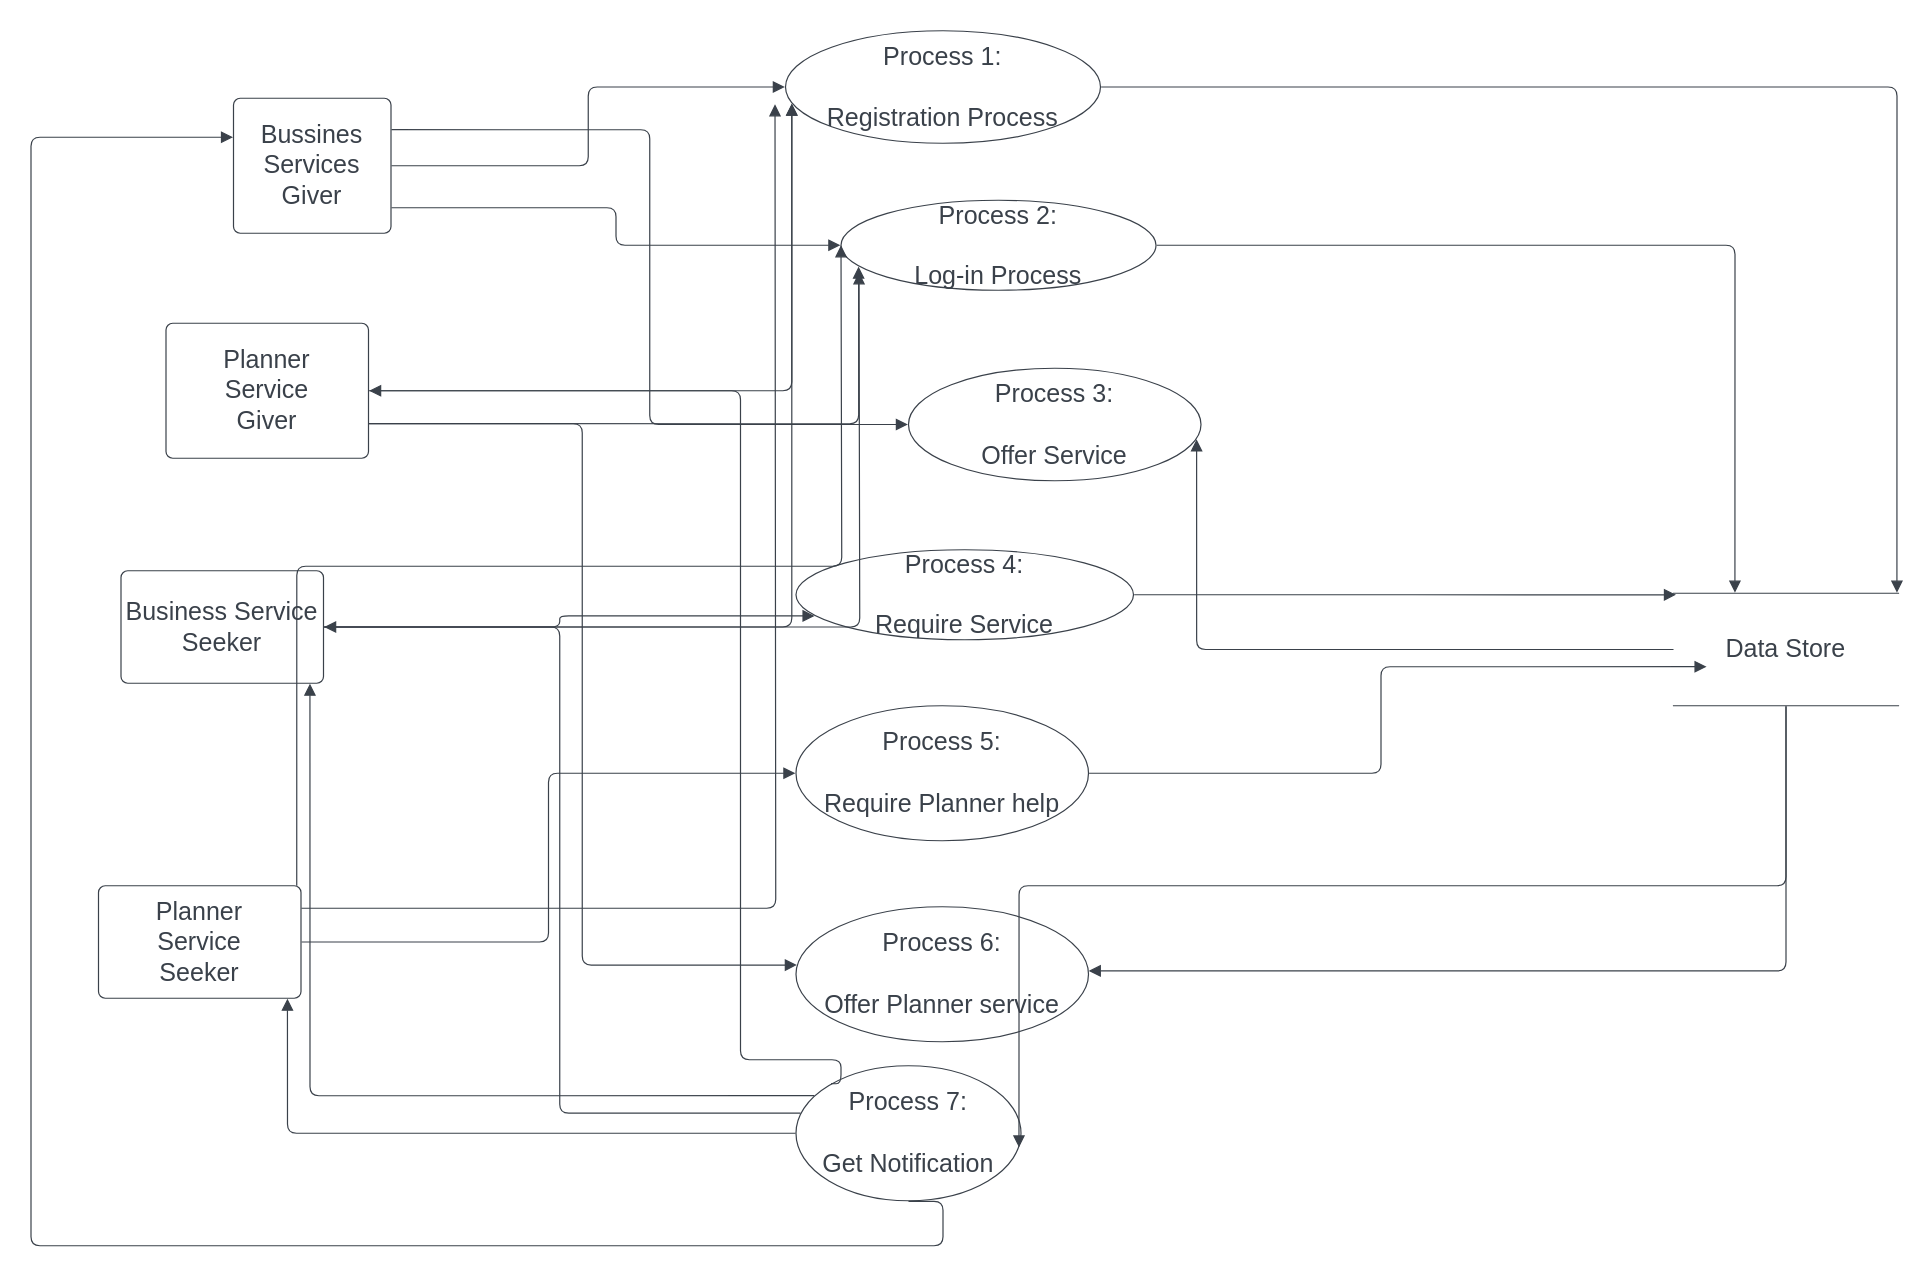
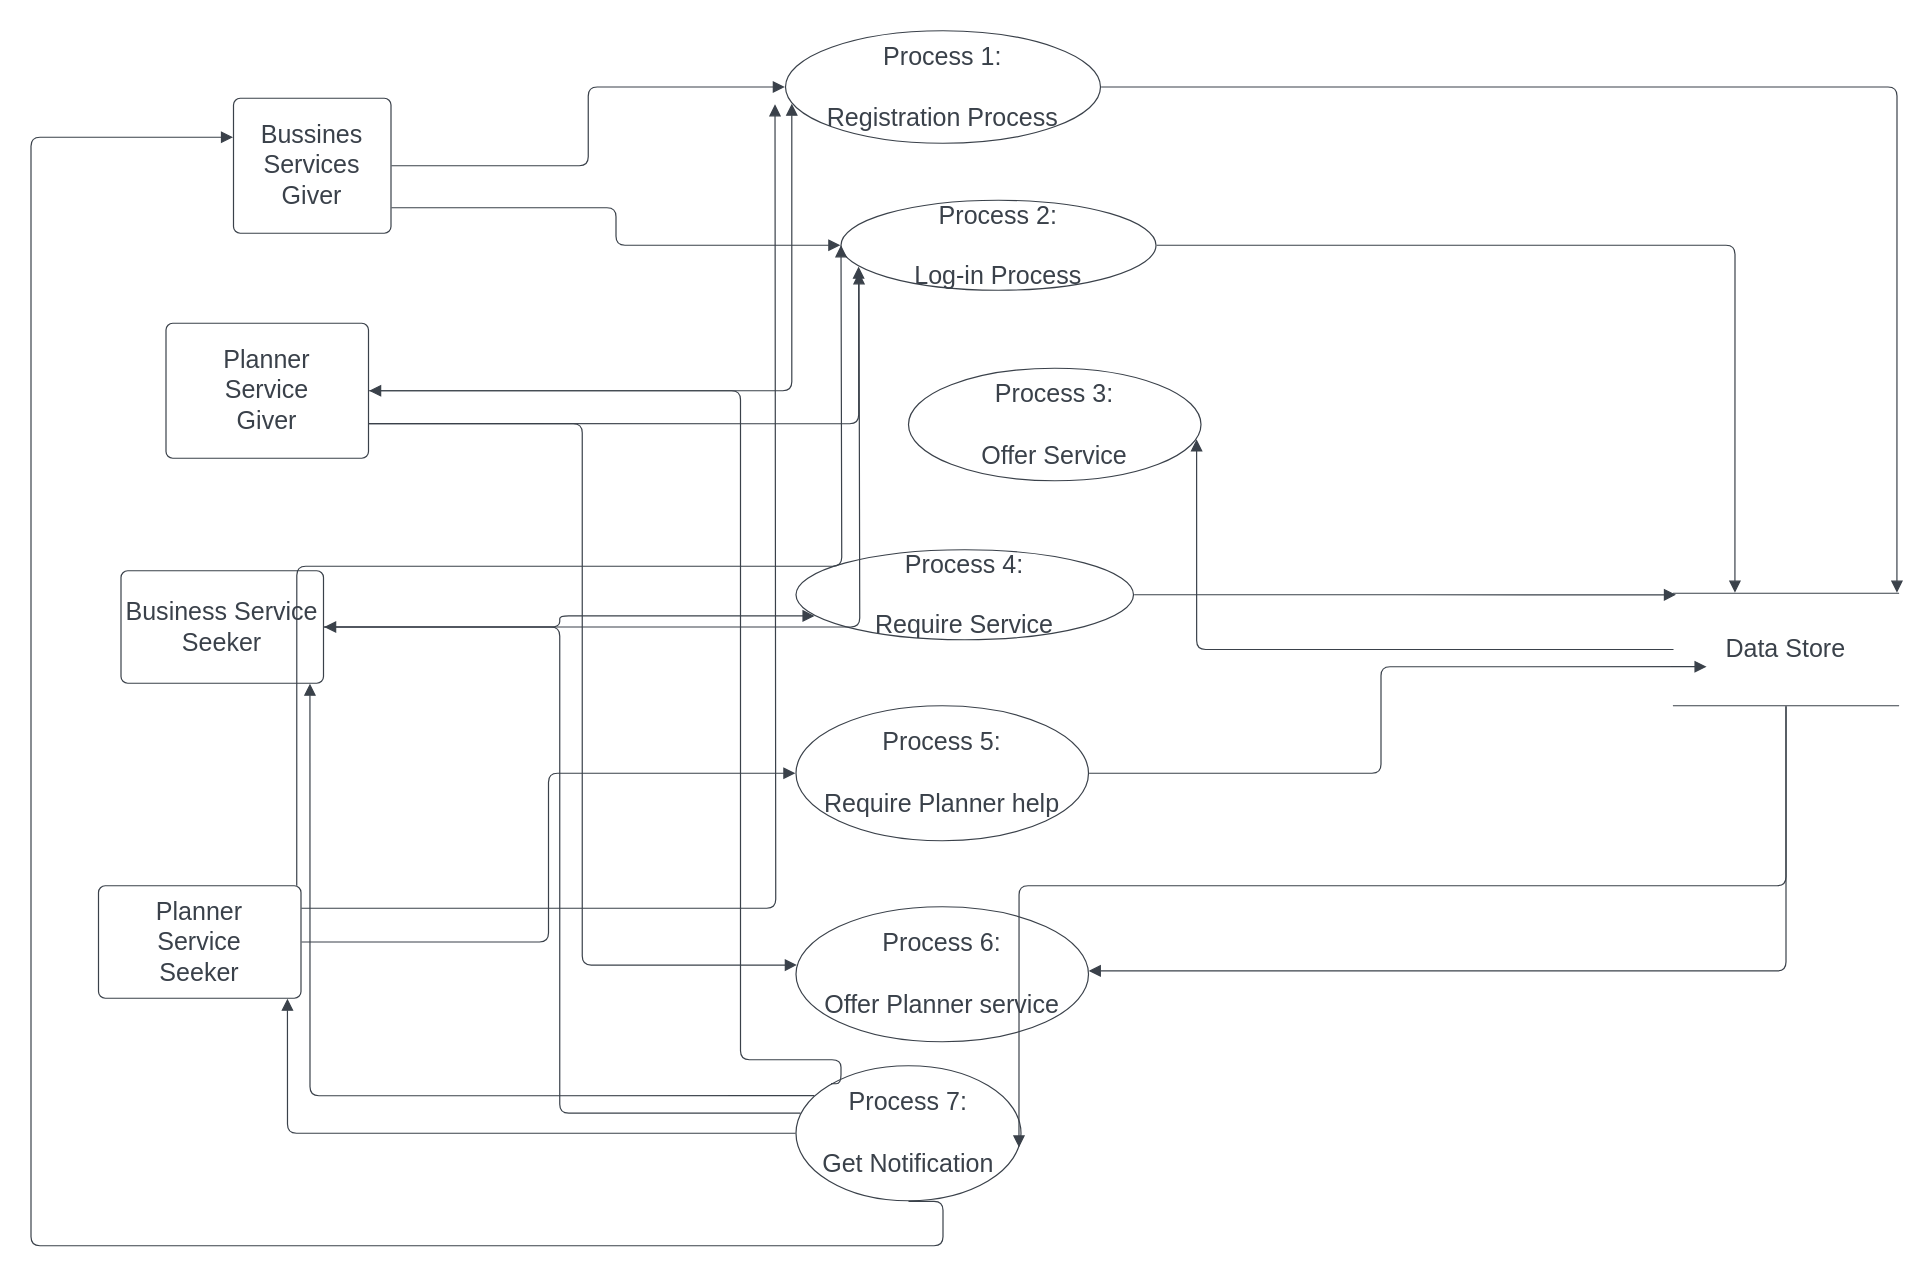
  <mxCell id="0" />
  <mxCell id="1" parent="0" />
  <mxCell id="2" value="Business Service &#10;Seeker" style="html=1;overflow=block;blockSpacing=1;whiteSpace=wrap;fontSize=16.7;fontColor=#3a414a;spacing=0;strokeColor=#3a414a;strokeOpacity=100;rounded=1;absoluteArcSize=1;arcSize=9;strokeWidth=0.8;" vertex="1" parent="1"><mxGeometry x="80" y="380" width="135" height="75" as="geometry" /></mxCell>
  <mxCell id="3" value="Bussines Services&#10;Giver" style="html=1;overflow=block;blockSpacing=1;whiteSpace=wrap;fontSize=16.7;fontColor=#3a414a;spacing=0;strokeColor=#3a414a;strokeOpacity=100;rounded=1;absoluteArcSize=1;arcSize=9;strokeWidth=0.8;" vertex="1" parent="1"><mxGeometry x="155" y="65" width="105" height="90" as="geometry" /></mxCell>
  <mxCell id="4" value="Planner &#10;Service &#10;Giver" style="html=1;overflow=block;blockSpacing=1;whiteSpace=wrap;fontSize=16.7;fontColor=#3a414a;spacing=0;strokeColor=#3a414a;strokeOpacity=100;rounded=1;absoluteArcSize=1;arcSize=9;strokeWidth=0.8;" vertex="1" parent="1"><mxGeometry x="110" y="215" width="135" height="90" as="geometry" /></mxCell>
  <mxCell id="5" value="Planner&#10;Service&#10;Seeker" style="html=1;overflow=block;blockSpacing=1;whiteSpace=wrap;fontSize=16.7;fontColor=#3a414a;spacing=3.8;strokeColor=#3a414a;strokeOpacity=100;rounded=1;absoluteArcSize=1;arcSize=9;strokeWidth=0.8;" vertex="1" parent="1"><mxGeometry x="65" y="590" width="135" height="75" as="geometry" /></mxCell>
  <mxCell id="6" value="Process 1:&#10;&#10;Registration Process" style="html=1;overflow=block;blockSpacing=1;whiteSpace=wrap;ellipse;fontSize=16.7;fontColor=#3a414a;spacing=0;strokeColor=#3a414a;strokeOpacity=100;rounded=1;absoluteArcSize=1;arcSize=9;strokeWidth=0.8;" vertex="1" parent="1"><mxGeometry x="523" y="20" width="210" height="75" as="geometry" /></mxCell>
  <mxCell id="7" value="Process 2:&#10;&#10;Log-in Process" style="html=1;overflow=block;blockSpacing=1;whiteSpace=wrap;ellipse;fontSize=16.7;fontColor=#3a414a;spacing=0;strokeColor=#3a414a;strokeOpacity=100;rounded=1;absoluteArcSize=1;arcSize=9;strokeWidth=0.8;" vertex="1" parent="1"><mxGeometry x="560" y="133" width="210" height="60" as="geometry" /></mxCell>
  <mxCell id="8" value="Process 3:&#10;&#10;Offer Service" style="html=1;overflow=block;blockSpacing=1;whiteSpace=wrap;ellipse;fontSize=16.7;fontColor=#3a414a;spacing=0;strokeColor=#3a414a;strokeOpacity=100;rounded=1;absoluteArcSize=1;arcSize=9;strokeWidth=0.8;" vertex="1" parent="1"><mxGeometry x="605" y="245" width="195" height="75" as="geometry" /></mxCell>
  <mxCell id="9" value="Process 4:&#10;&#10;Require Service" style="html=1;overflow=block;blockSpacing=1;whiteSpace=wrap;ellipse;fontSize=16.7;fontColor=#3a414a;spacing=0;strokeColor=#3a414a;strokeOpacity=100;rounded=1;absoluteArcSize=1;arcSize=9;strokeWidth=0.8;" vertex="1" parent="1"><mxGeometry x="530" y="366" width="225" height="60" as="geometry" /></mxCell>
  <mxCell id="10" value="Process 5:&#10;&#10;Require Planner help" style="html=1;overflow=block;blockSpacing=1;whiteSpace=wrap;ellipse;fontSize=16.7;fontColor=#3a414a;spacing=0;strokeColor=#3a414a;strokeOpacity=100;rounded=1;absoluteArcSize=1;arcSize=9;strokeWidth=0.8;" vertex="1" parent="1"><mxGeometry x="530" y="470" width="195" height="90" as="geometry" /></mxCell>
  <mxCell id="11" value="Process 6:&#10;&#10;Offer Planner service" style="html=1;overflow=block;blockSpacing=1;whiteSpace=wrap;ellipse;fontSize=16.7;fontColor=#3a414a;spacing=0;strokeColor=#3a414a;strokeOpacity=100;rounded=1;absoluteArcSize=1;arcSize=9;strokeWidth=0.8;" vertex="1" parent="1"><mxGeometry x="530" y="604" width="195" height="90" as="geometry" /></mxCell>
  <mxCell id="12" value="Process 7:&#10;&#10;Get Notification" style="html=1;overflow=block;blockSpacing=1;whiteSpace=wrap;ellipse;fontSize=16.7;fontColor=#3a414a;spacing=0;strokeColor=#3a414a;strokeOpacity=100;rounded=1;absoluteArcSize=1;arcSize=9;strokeWidth=0.8;" vertex="1" parent="1"><mxGeometry x="530" y="710" width="150" height="90" as="geometry" /></mxCell>
  <mxCell id="13" value="Data Store" style="points=[[0.147,0.653,0]];html=1;overflow=block;blockSpacing=1;whiteSpace=wrap;shape=partialRectangle;right=0;left=0;fontSize=16.7;fontColor=#3a414a;spacing=0;strokeColor=#3a414a;strokeOpacity=100;rounded=1;absoluteArcSize=1;arcSize=9;strokeWidth=0.8;" vertex="1" parent="1"><mxGeometry x="1115" y="395" width="150" height="75" as="geometry" /></mxCell>
  <mxCell id="14" value="" style="html=1;jettySize=18;whiteSpace=wrap;fontSize=13;strokeColor=#3a414a;strokeOpacity=100;strokeWidth=0.8;rounded=1;arcSize=12;edgeStyle=orthogonalEdgeStyle;startArrow=none;endArrow=block;endFill=1;exitX=0;exitY=0.5;exitPerimeter=0;entryX=0.985;entryY=0.632;entryPerimeter=0;" edge="1" parent="1" source="13" target="8"><mxGeometry width="100" height="100" relative="1" as="geometry"><Array as="points" /></mxGeometry></mxCell>
  <mxCell id="15" value="" style="html=1;jettySize=18;whiteSpace=wrap;fontSize=13;strokeColor=#3a414a;strokeOpacity=100;strokeWidth=0.8;rounded=1;arcSize=12;edgeStyle=orthogonalEdgeStyle;startArrow=none;endArrow=block;endFill=1;exitX=0.5;exitY=1.005;exitPerimeter=0;entryX=1.001;entryY=0.475;entryPerimeter=0;" edge="1" parent="1" source="13" target="11"><mxGeometry width="100" height="100" relative="1" as="geometry"><Array as="points" /></mxGeometry></mxCell>
  <mxCell id="16" value="" style="html=1;jettySize=18;whiteSpace=wrap;fontSize=13;strokeColor=#3a414a;strokeOpacity=100;strokeWidth=0.8;rounded=1;arcSize=12;edgeStyle=orthogonalEdgeStyle;startArrow=none;endArrow=block;endFill=1;exitX=0.5;exitY=1.005;exitPerimeter=0;entryX=0.991;entryY=0.605;entryPerimeter=0;" edge="1" parent="1" source="13" target="12"><mxGeometry width="100" height="100" relative="1" as="geometry"><Array as="points" /></mxGeometry></mxCell>
  <mxCell id="17" value="" style="html=1;jettySize=18;whiteSpace=wrap;fontSize=13;strokeColor=#3a414a;strokeOpacity=100;strokeWidth=0.8;rounded=1;arcSize=12;edgeStyle=orthogonalEdgeStyle;startArrow=none;endArrow=block;endFill=1;exitX=1.003;exitY=0.5;exitPerimeter=0;entryX=-0.002;entryY=0.5;entryPerimeter=0;" edge="1" parent="1" source="3" target="6"><mxGeometry width="100" height="100" relative="1" as="geometry"><Array as="points" /></mxGeometry></mxCell>
  <mxCell id="18" value="" style="html=1;jettySize=18;whiteSpace=wrap;fontSize=13;strokeColor=#3a414a;strokeOpacity=100;strokeWidth=0.8;rounded=1;arcSize=12;edgeStyle=orthogonalEdgeStyle;startArrow=none;endArrow=block;endFill=1;exitX=1.003;exitY=0.811;exitPerimeter=0;entryX=-0.002;entryY=0.5;entryPerimeter=0;" edge="1" parent="1" source="3" target="7"><mxGeometry width="100" height="100" relative="1" as="geometry"><Array as="points" /></mxGeometry></mxCell>
- <mxCell id="19" value="" style="html=1;jettySize=18;whiteSpace=wrap;fontSize=13;strokeColor=#3a414a;strokeOpacity=100;strokeWidth=0.8;rounded=1;arcSize=12;edgeStyle=orthogonalEdgeStyle;startArrow=none;endArrow=block;endFill=1;exitX=1.003;exitY=0.233;exitPerimeter=0;entryX=-0.002;entryY=0.5;entryPerimeter=0;" edge="1" parent="1" source="3" target="8"><mxGeometry width="100" height="100" relative="1" as="geometry"><Array as="points" /></mxGeometry></mxCell>
  <mxCell id="20" value="" style="html=1;jettySize=18;whiteSpace=wrap;fontSize=13;strokeColor=#3a414a;strokeOpacity=100;strokeWidth=0.8;rounded=1;arcSize=12;edgeStyle=orthogonalEdgeStyle;startArrow=none;endArrow=block;endFill=1;exitX=1.003;exitY=0.5;exitPerimeter=0;entryX=0.02;entryY=0.648;entryPerimeter=0;" edge="1" parent="1" source="4" target="6"><mxGeometry width="100" height="100" relative="1" as="geometry"><Array as="points" /></mxGeometry></mxCell>
  <mxCell id="21" value="" style="html=1;jettySize=18;whiteSpace=wrap;fontSize=13;strokeColor=#3a414a;strokeOpacity=100;strokeWidth=0.8;rounded=1;arcSize=12;edgeStyle=orthogonalEdgeStyle;startArrow=none;endArrow=block;endFill=1;exitX=1.003;exitY=0.744;exitPerimeter=0;entryX=0.056;entryY=0.737;entryPerimeter=0;" edge="1" parent="1" source="4" target="7"><mxGeometry width="100" height="100" relative="1" as="geometry"><Array as="points" /></mxGeometry></mxCell>
  <mxCell id="22" value="" style="html=1;jettySize=18;whiteSpace=wrap;fontSize=13;strokeColor=#3a414a;strokeOpacity=100;strokeWidth=0.8;rounded=1;arcSize=12;edgeStyle=orthogonalEdgeStyle;startArrow=none;endArrow=block;endFill=1;exitX=1.003;exitY=0.744;exitPerimeter=0;entryX=0.003;entryY=0.432;entryPerimeter=0;" edge="1" parent="1" source="4" target="11"><mxGeometry width="100" height="100" relative="1" as="geometry"><Array as="points" /></mxGeometry></mxCell>
- <mxCell id="23" value="" style="html=1;jettySize=18;whiteSpace=wrap;fontSize=13;strokeColor=#3a414a;strokeOpacity=100;strokeWidth=0.8;rounded=1;arcSize=12;edgeStyle=orthogonalEdgeStyle;startArrow=none;endArrow=block;endFill=1;exitX=1.003;exitY=0.5;exitPerimeter=0;entryX=0.02;entryY=0.648;entryPerimeter=0;" edge="1" parent="1" source="2" target="6"><mxGeometry width="100" height="100" relative="1" as="geometry"><Array as="points" /></mxGeometry></mxCell>
  <mxCell id="24" value="" style="html=1;jettySize=18;whiteSpace=wrap;fontSize=13;strokeColor=#3a414a;strokeOpacity=100;strokeWidth=0.8;rounded=1;arcSize=12;edgeStyle=orthogonalEdgeStyle;startArrow=none;endArrow=block;endFill=1;exitX=1.003;exitY=0.5;exitPerimeter=0;" edge="1" parent="1" source="2"><mxGeometry width="100" height="100" relative="1" as="geometry"><Array as="points" /><mxPoint x="572" y="181" as="targetPoint" /></mxGeometry></mxCell>
  <mxCell id="25" value="" style="html=1;jettySize=18;whiteSpace=wrap;fontSize=13;strokeColor=#3a414a;strokeOpacity=100;strokeWidth=0.8;rounded=1;arcSize=12;edgeStyle=orthogonalEdgeStyle;startArrow=none;endArrow=block;endFill=1;exitX=1.003;exitY=0.5;exitPerimeter=0;entryX=0.055;entryY=0.735;entryPerimeter=0;" edge="1" parent="1" source="2" target="9"><mxGeometry width="100" height="100" relative="1" as="geometry"><Array as="points" /></mxGeometry></mxCell>
  <mxCell id="26" value="" style="html=1;jettySize=18;whiteSpace=wrap;fontSize=13;strokeColor=#3a414a;strokeOpacity=100;strokeWidth=0.8;rounded=1;arcSize=12;edgeStyle=orthogonalEdgeStyle;startArrow=none;endArrow=block;endFill=1;exitX=1.002;exitY=0.2;exitPerimeter=0;" edge="1" parent="1" source="5"><mxGeometry width="100" height="100" relative="1" as="geometry"><Array as="points" /><mxPoint x="516" y="69" as="targetPoint" /></mxGeometry></mxCell>
  <mxCell id="27" value="" style="html=1;jettySize=18;whiteSpace=wrap;fontSize=13;strokeColor=#3a414a;strokeOpacity=100;strokeWidth=0.8;rounded=1;arcSize=12;edgeStyle=orthogonalEdgeStyle;startArrow=none;endArrow=block;endFill=1;exitX=0.979;exitY=-0.001;exitPerimeter=0;" edge="1" parent="1" source="5"><mxGeometry width="100" height="100" relative="1" as="geometry"><Array as="points" /><mxPoint x="560" y="163" as="targetPoint" /></mxGeometry></mxCell>
  <mxCell id="28" value="" style="html=1;jettySize=18;whiteSpace=wrap;fontSize=13;strokeColor=#3a414a;strokeOpacity=100;strokeWidth=0.8;rounded=1;arcSize=12;edgeStyle=orthogonalEdgeStyle;startArrow=none;endArrow=block;endFill=1;exitX=1.003;exitY=0.5;exitPerimeter=0;entryX=-0.002;entryY=0.5;entryPerimeter=0;" edge="1" parent="1" source="5" target="10"><mxGeometry width="100" height="100" relative="1" as="geometry"><Array as="points" /></mxGeometry></mxCell>
  <mxCell id="29" value="" style="html=1;jettySize=18;whiteSpace=wrap;fontSize=13;strokeColor=#3a414a;strokeOpacity=100;strokeWidth=0.8;rounded=1;arcSize=12;edgeStyle=orthogonalEdgeStyle;startArrow=none;endArrow=block;endFill=1;exitX=-0.002;exitY=0.5;exitPerimeter=0;entryX=0.933;entryY=1.004;entryPerimeter=0;" edge="1" parent="1" source="12" target="5"><mxGeometry width="100" height="100" relative="1" as="geometry"><Array as="points" /></mxGeometry></mxCell>
  <mxCell id="30" value="" style="html=1;jettySize=18;whiteSpace=wrap;fontSize=13;strokeColor=#3a414a;strokeOpacity=100;strokeWidth=0.8;rounded=1;arcSize=12;edgeStyle=orthogonalEdgeStyle;startArrow=none;endArrow=block;endFill=1;exitX=0.081;exitY=0.222;exitPerimeter=0;entryX=0.933;entryY=1.004;entryPerimeter=0;" edge="1" parent="1" source="12" target="2"><mxGeometry width="100" height="100" relative="1" as="geometry"><Array as="points" /></mxGeometry></mxCell>
  <mxCell id="31" value="" style="html=1;jettySize=18;whiteSpace=wrap;fontSize=13;strokeColor=#3a414a;strokeOpacity=100;strokeWidth=0.8;rounded=1;arcSize=12;edgeStyle=orthogonalEdgeStyle;startArrow=none;endArrow=block;endFill=1;exitX=0.02;exitY=0.351;exitPerimeter=0;entryX=1.003;entryY=0.5;entryPerimeter=0;" edge="1" parent="1" source="12" target="2"><mxGeometry width="100" height="100" relative="1" as="geometry"><Array as="points" /></mxGeometry></mxCell>
  <mxCell id="32" value="" style="html=1;jettySize=18;whiteSpace=wrap;fontSize=13;strokeColor=#3a414a;strokeOpacity=100;strokeWidth=0.8;rounded=1;arcSize=12;edgeStyle=orthogonalEdgeStyle;startArrow=none;endArrow=block;endFill=1;exitX=0.156;exitY=0.133;exitPerimeter=0;entryX=1.003;entryY=0.5;entryPerimeter=0;" edge="1" parent="1" source="12" target="4"><mxGeometry width="100" height="100" relative="1" as="geometry"><Array as="points"><mxPoint x="560" y="706" /><mxPoint x="493" y="706" /><mxPoint x="493" y="260" /></Array></mxGeometry></mxCell>
  <mxCell id="33" value="" style="html=1;jettySize=18;whiteSpace=wrap;fontSize=13;strokeColor=#3a414a;strokeOpacity=100;strokeWidth=0.8;rounded=1;arcSize=12;edgeStyle=orthogonalEdgeStyle;startArrow=none;endArrow=block;endFill=1;exitX=0.5;exitY=1.004;exitPerimeter=0;entryX=-0.003;entryY=0.289;entryPerimeter=0;" edge="1" parent="1" source="12" target="3"><mxGeometry width="100" height="100" relative="1" as="geometry"><Array as="points"><mxPoint x="628" y="830" /><mxPoint x="20" y="830" /><mxPoint x="20" y="91" /></Array></mxGeometry></mxCell>
  <mxCell id="34" value="" style="html=1;jettySize=18;whiteSpace=wrap;fontSize=13;strokeColor=#3a414a;strokeOpacity=100;strokeWidth=0.8;rounded=1;arcSize=12;edgeStyle=orthogonalEdgeStyle;startArrow=none;endArrow=block;endFill=1;exitX=1.002;exitY=0.5;exitPerimeter=0;entryX=0.147;entryY=0.653;entryPerimeter=0;" edge="1" parent="1" source="10" target="13"><mxGeometry width="100" height="100" relative="1" as="geometry"><Array as="points" /></mxGeometry></mxCell>
  <mxCell id="35" value="" style="html=1;jettySize=18;whiteSpace=wrap;fontSize=13;strokeColor=#3a414a;strokeOpacity=100;strokeWidth=0.8;rounded=1;arcSize=12;edgeStyle=orthogonalEdgeStyle;startArrow=none;endArrow=block;endFill=1;exitX=1.002;exitY=0.5;exitPerimeter=0;entryX=0.011;entryY=0.014;entryPerimeter=0;" edge="1" parent="1" source="9" target="13"><mxGeometry width="100" height="100" relative="1" as="geometry"><Array as="points" /></mxGeometry></mxCell>
  <mxCell id="36" value="" style="html=1;jettySize=18;whiteSpace=wrap;fontSize=13;strokeColor=#3a414a;strokeOpacity=100;strokeWidth=0.8;rounded=1;arcSize=12;edgeStyle=orthogonalEdgeStyle;startArrow=none;endArrow=block;endFill=1;exitX=1.002;exitY=0.5;exitPerimeter=0;entryX=0.273;entryY=-0.005;entryPerimeter=0;" edge="1" parent="1" source="7" target="13"><mxGeometry width="100" height="100" relative="1" as="geometry"><Array as="points" /></mxGeometry></mxCell>
  <mxCell id="37" value="" style="html=1;jettySize=18;whiteSpace=wrap;fontSize=13;strokeColor=#3a414a;strokeOpacity=100;strokeWidth=0.8;rounded=1;arcSize=12;edgeStyle=orthogonalEdgeStyle;startArrow=none;endArrow=block;endFill=1;exitX=1.002;exitY=0.5;exitPerimeter=0;entryX=0.993;entryY=-0.005;entryPerimeter=0;" edge="1" parent="1" source="6" target="13"><mxGeometry width="100" height="100" relative="1" as="geometry"><Array as="points" /></mxGeometry></mxCell>
